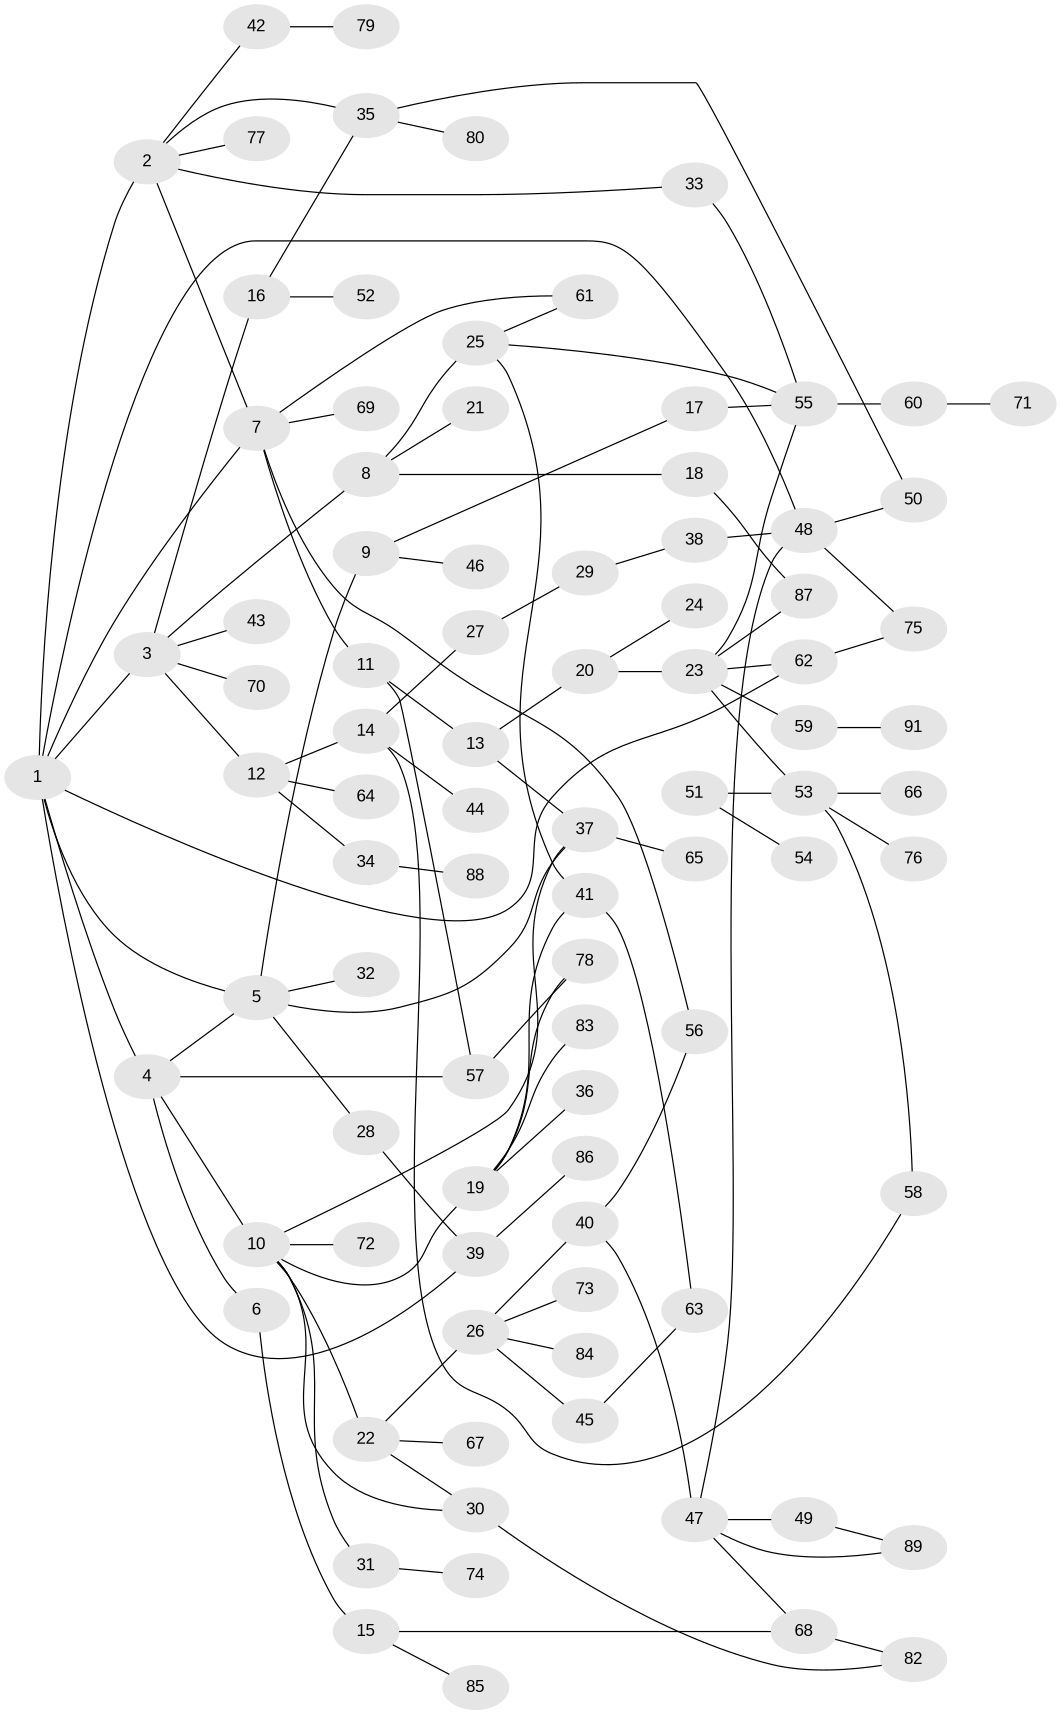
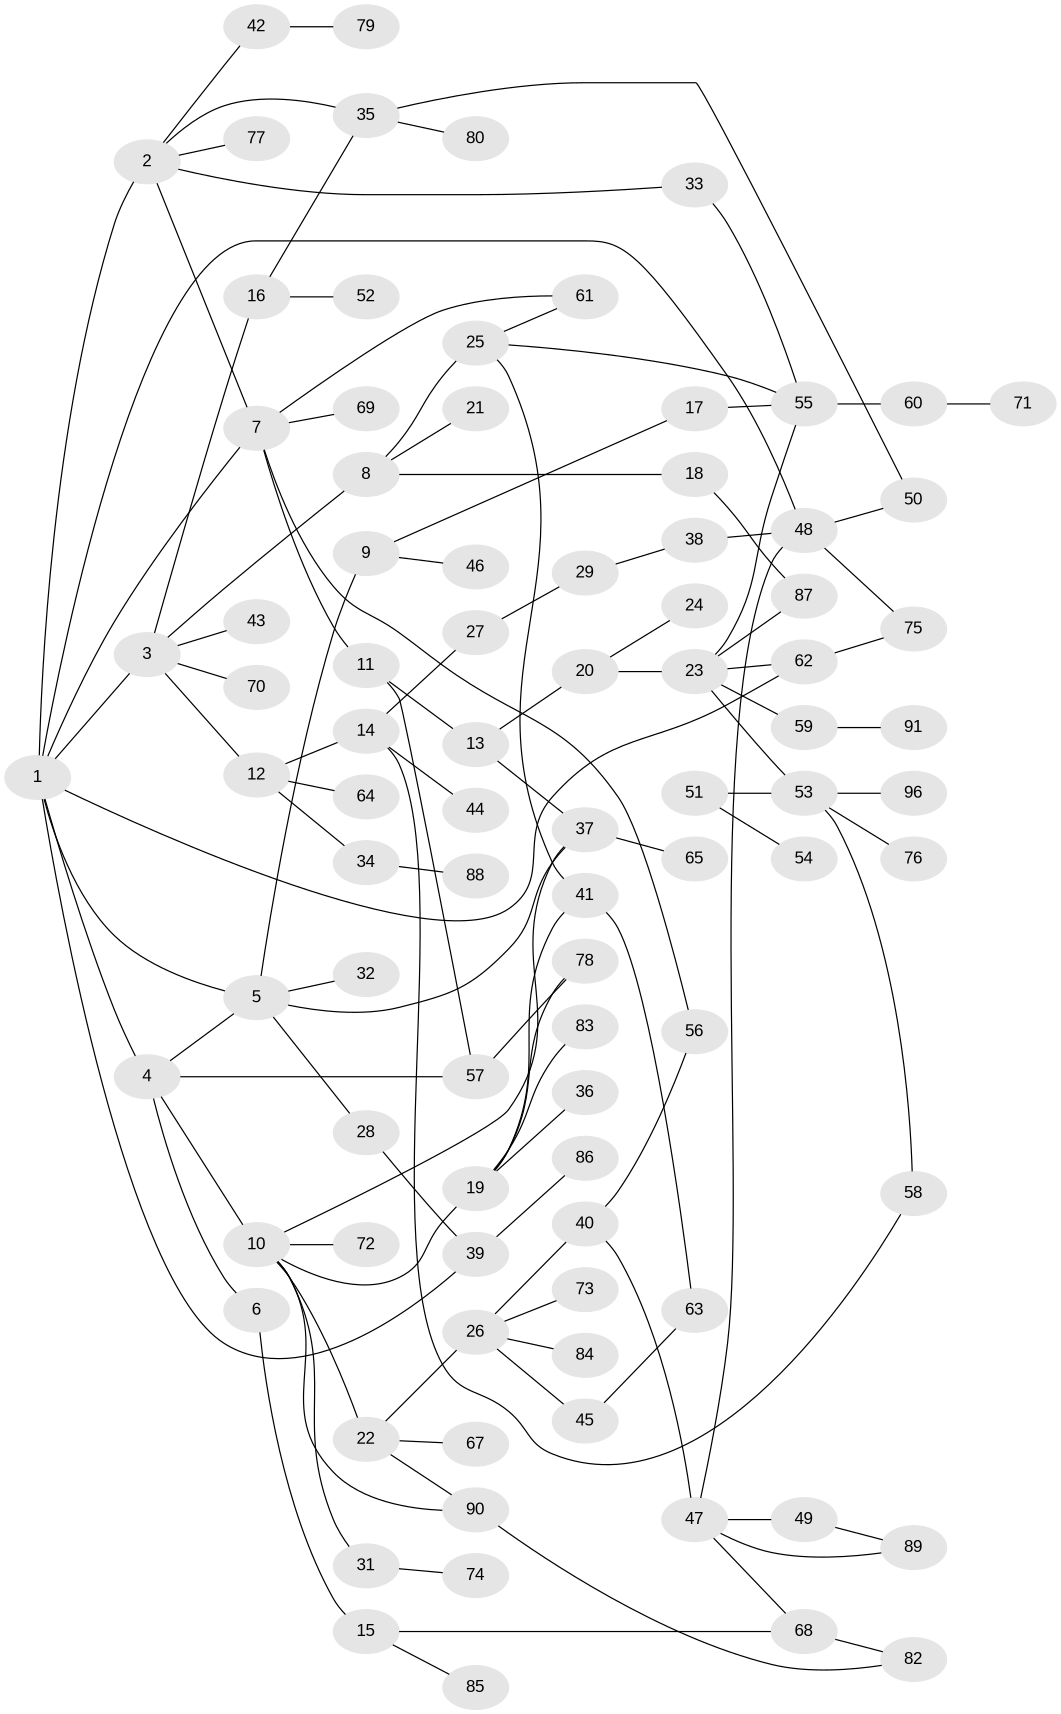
  graph {
    fontname="Liberation Sans"
    rankdir=LR
    node [color=gray90 fontname="Liberation Sans" style=filled]
    edge [fontname="Liberation Sans"]
    1
    2
    3
    4
    5
    7
    39
    48
    62
    33
    35
    42
    77
    8
    12
    16
    43
    70
    6
    10
    57
    9
    28
    32
    37
    11
    56
    61
    69
    86
    50
    75
    55
    80
    79
    18
    21
    25
    14
    34
    64
    52
    15
    19
    22
-   30
+   30 [label=90]
    31
    72
    78
    17
    46
    65
    68
    85
    13
    87
    41
    36
    83
    26
    67
    82
    74
    20
    27
    44
    58
    88
    23
    24
    29
    60
    63
    53
    59
    40
    45
    73
    84
-   66
+   66 [label=96]
    76
    n82 [label=91]
    47
    38
    49
    89
    51
    54
    71
    1 -- 2
    1 -- 3
    1 -- 4
    1 -- 5
    1 -- 7
    1 -- 39
    1 -- 48
    1 -- 62
    2 -- 7
    2 -- 33
    2 -- 35
    2 -- 42
    2 -- 77
    3 -- 8
    3 -- 12
    3 -- 16
    3 -- 43
    3 -- 70
    4 -- 5
    4 -- 6
    4 -- 10
    4 -- 57
    5 -- 9
    5 -- 28
    5 -- 32
    5 -- 37
    7 -- 11
    7 -- 56
    7 -- 61
    7 -- 69
    39 -- 86
    48 -- 50
    48 -- 75
    62 -- 75
    33 -- 55
    35 -- 50
    35 -- 80
    42 -- 79
    8 -- 18
    8 -- 21
    8 -- 25
    12 -- 14
    12 -- 34
    12 -- 64
    16 -- 35
    16 -- 52
    6 -- 15
    10 -- 37
    10 -- 19
    10 -- 22
    10 -- 30
    10 -- 31
    10 -- 72
    57 -- 78
    9 -- 17
    9 -- 46
    28 -- 39
    37 -- 65
    11 -- 57
    11 -- 13
    55 -- 60
    18 -- 87
    25 -- 61
    25 -- 55
    25 -- 41
    14 -- 27
    14 -- 44
    14 -- 58
    34 -- 88
    15 -- 68
    15 -- 85
    19 -- 78
    19 -- 41
    19 -- 36
    19 -- 83
    22 -- 30
    22 -- 26
    22 -- 67
    30 -- 82
    31 -- 74
    17 -- 55
    68 -- 82
    13 -- 37
    13 -- 20
    41 -- 63
    26 -- 40
    26 -- 45
    26 -- 73
    26 -- 84
    20 -- 23
    20 -- 24
    27 -- 29
    23 -- 62
    23 -- 55
    23 -- 87
    23 -- 53
    23 -- 59
    29 -- 38
    60 -- 71
    53 -- 58
    53 -- 66
    53 -- 76
    59 -- n82
    40 -- 56
    40 -- 47
    45 -- 63
    47 -- 48
    47 -- 68
    47 -- 49
    47 -- 89
    38 -- 48
    49 -- 89
    51 -- 53
    51 -- 54
  }
